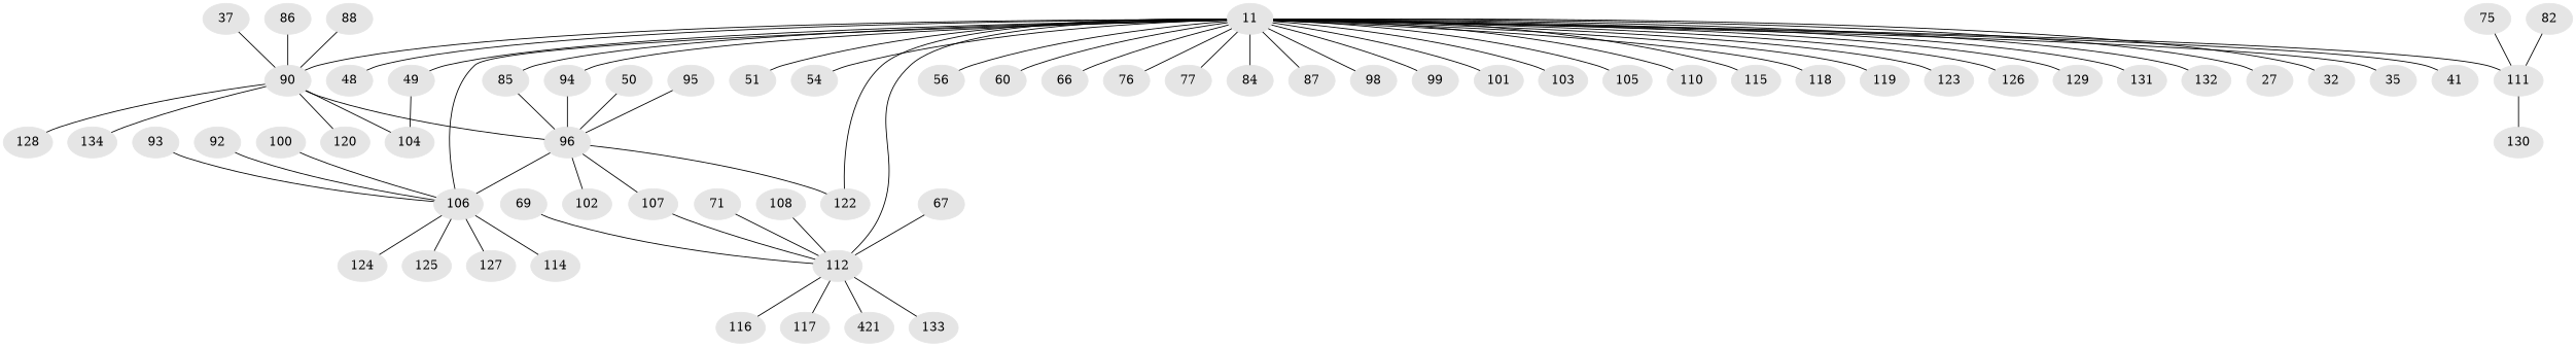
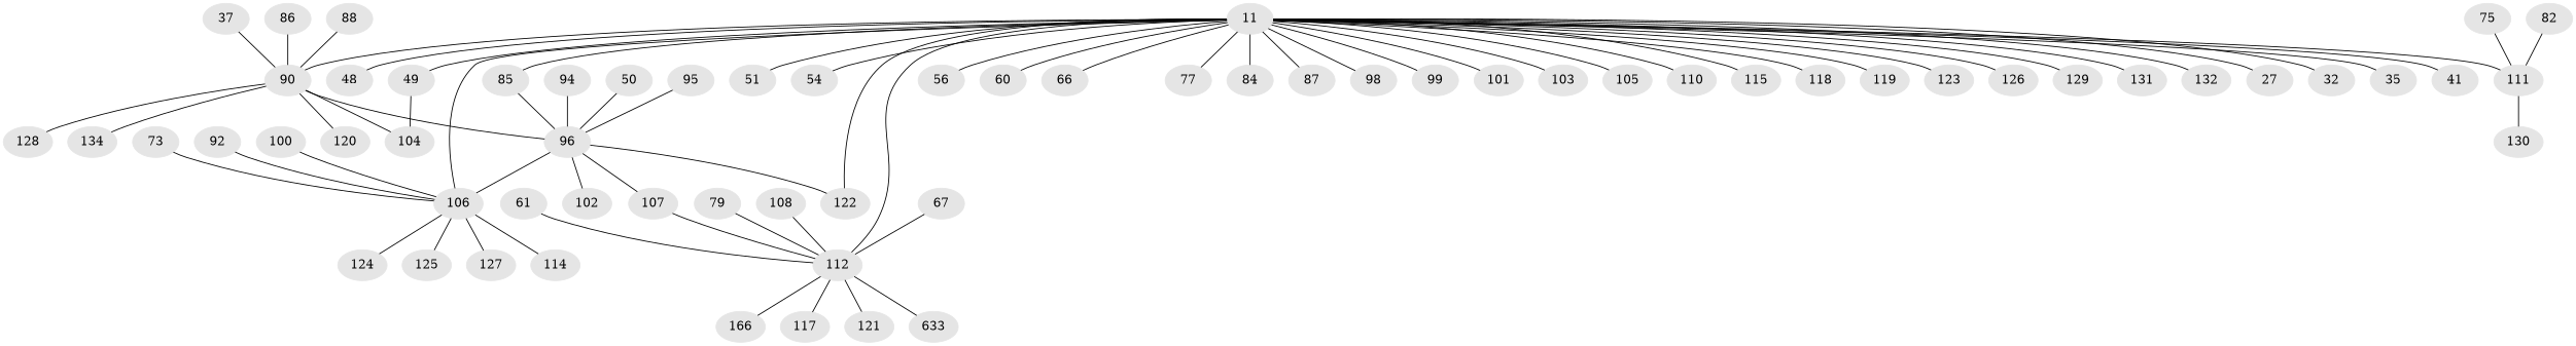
  graph {
    fontname="DejaVu Serif"
    node [color=gray90 fontname="DejaVu Serif" style=filled]
    edge [fontname="DejaVu Serif"]
    11 [super="+2+8"]
    27
    32
    35
    41
    48
    49 [super="+45"]
    51
    54
    56
    60
    66
-   76
    77
    84 [super="+1"]
    85
    87 [super="+80"]
    90 [super="+19+72"]
    94 [super="+53"]
    98
    99 [super="+58"]
    101
    103
    105 [super="+47"]
    106 [super="+25+74+14+24+37+65"]
    110
    111 [super="+109+38+70"]
    112 [super="+33+97+62"]
    115 [super="+15+81"]
    118
    119 [super="+78"]
    122 [super="+113"]
    123
    126 [super="+61"]
    129
    131
    132
    104
    96 [super="+20+31+44"]
    120 [super="+93"]
    128 [super="+55"]
    134
    114
    124
    125
    127
    130
-   116
+   116 [label=166]
    117
-   121 [label=421]
-   133 [super="+91"]
+   121
+   133 [super="+91" label=633]
    n52 [label=37]
    102
    107 [super="+34"]
    50
    67
-   69
-   71 [super="+68"]
-   73 [label=93]
+   69 [label=61]
+   71 [super="+68" label=79]
+   73
    75
    82
    86
    88
    92 [super="+64"]
    95
    100 [super="+79"]
    108
    11 -- 27
    11 -- 32
    11 -- 35
    11 -- 41
    11 -- 48
    11 -- 49 [weight=3]
    11 -- 51
    11 -- 54
    11 -- 56
    11 -- 60
    11 -- 66
-   11 -- 76
    11 -- 77
    11 -- 84 [weight=3]
    11 -- 85
    11 -- 87
    11 -- 90 [weight=2]
-   11 -- 94
    11 -- 98
    11 -- 99
    11 -- 101
    11 -- 103
    11 -- 105
    11 -- 106 [weight=2]
    11 -- 110
    11 -- 111 [weight=2]
    11 -- 112 [weight=3]
    11 -- 115
    11 -- 118 [weight=2]
    11 -- 119
    11 -- 122
    11 -- 123
    11 -- 126
    11 -- 129
    11 -- 131
    11 -- 132
    49 -- 104
    85 -- 96
    90 -- 104
    90 -- 96 [weight=2]
    90 -- 120
    90 -- 128
    90 -- 134
    94 -- 96
    106 -- 114
    106 -- 124
    106 -- 125
    106 -- 127
    111 -- 130
    112 -- 116
    112 -- 117
    112 -- 121
    112 -- 133
    96 -- 106 [weight=2]
    96 -- 122
    96 -- 102
    96 -- 107
    n52 -- 90
    107 -- 112
    50 -- 96
    67 -- 112
    69 -- 112
    71 -- 112
    73 -- 106
    75 -- 111
    82 -- 111
    86 -- 90
    88 -- 90
    92 -- 106
    95 -- 96
    100 -- 106
    108 -- 112
  }
